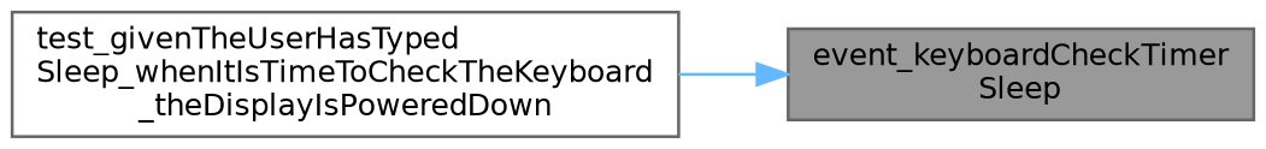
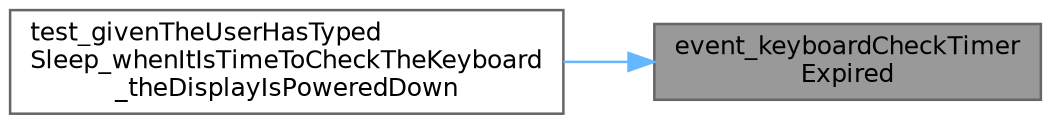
  digraph {
    rankdir=RL
    node [fontname=Helvetica fontsize=10 shape=box style=filled]
-   n1 [color=gray40 fillcolor=grey60 fontcolor=black height=0.2 label="event_keyboardCheckTimer\lSleep" width=0.4]
+   n1 [color=gray40 fillcolor=grey60 fontcolor=black height=0.2 label="event_keyboardCheckTimer\lExpired" width=0.4]
    n2 [color=grey40 fillcolor=white height=0.2 label="test_givenTheUserHasTyped\lSleep_whenItIsTimeToCheckTheKeyboard\l_theDisplayIsPoweredDown" width=0.4]
    n1 -> n2 [color=steelblue1 dir=back fontname=Helvetica fontsize=10 labelfontname=Helvetica labelfontsize=10 style=solid]
  }
